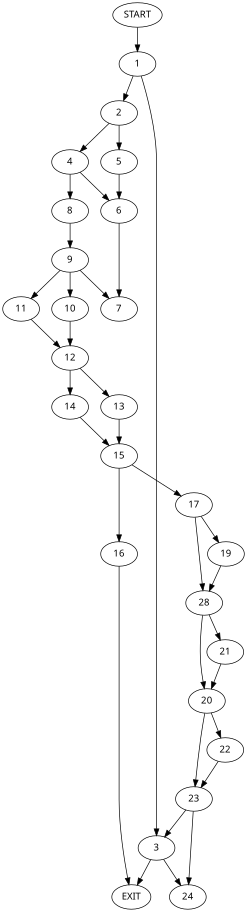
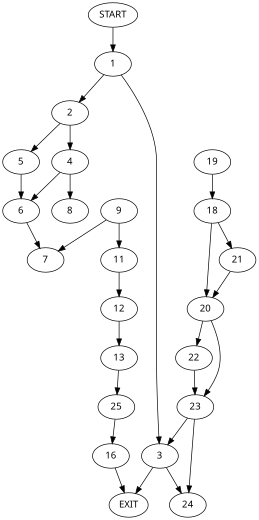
  digraph {
    fontname="Noto Sans"
    node [fontname="Noto Sans"]
    edge [fontname="Noto Sans"]
    n1 [label=START]
    1
    2
    3
    n5 [label=EXIT]
    4
    5
    24
    6
    8
    7
    9
-   10
    11
    12
    13
-   14
-   15
+   15 [label=25]
    16
-   17
-   18 [label=28]
+   18
    19
    20
    21
    22
    23
    n1 -> 1
    1 -> 2
    1 -> 3
    2 -> 4
    2 -> 5
    3 -> n5
    3 -> 24
    4 -> 6
    4 -> 8
    5 -> 6
    6 -> 7
-   8 -> 9
    9 -> 7
-   9 -> 10
    9 -> 11
-   10 -> 12
    11 -> 12
    12 -> 13
-   12 -> 14
    13 -> 15
-   14 -> 15
    15 -> 16
-   15 -> 17
    16 -> n5
-   17 -> 18
-   17 -> 19
    18 -> 20
    18 -> 21
    19 -> 18
    20 -> 22
    20 -> 23
    21 -> 20
    22 -> 23
    23 -> 3
    23 -> 24
  }
